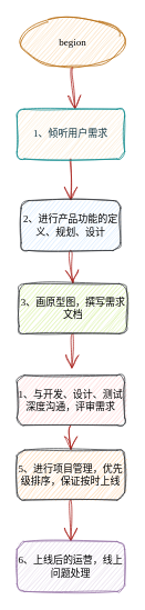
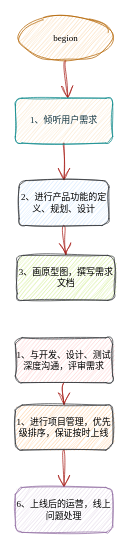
  <mxCell id="0" />
  <mxCell id="1" parent="0" />
  <mxCell id="2" style="edgeStyle=none;curved=1;rounded=1;hachureGap=4;orthogonalLoop=1;jettySize=auto;html=1;exitX=0.5;exitY=1;exitDx=0;exitDy=0;fontFamily=Architects Daughter;fontSource=https%3A%2F%2Ffonts.googleapis.com%2Fcss%3Ffamily%3DArchitects%2BDaughter;fontSize=16;startSize=14;endArrow=open;endSize=14;sourcePerimeterSpacing=8;targetPerimeterSpacing=8;sketch=1;curveFitting=1;jiggle=2;labelBackgroundColor=none;strokeColor=#A8201A;fontColor=default;" parent="1" source="3" edge="1"><mxGeometry relative="1" as="geometry"><mxPoint x="90" y="130" as="targetPoint" /><mxPoint x="90" y="80" as="sourcePoint" /></mxGeometry></mxCell>
  <mxCell id="3" value="begion" style="ellipse;whiteSpace=wrap;html=1;hachureGap=4;fontFamily=Architects Daughter;fontSource=https%3A%2F%2Ffonts.googleapis.com%2Fcss%3Ffamily%3DArchitects%2BDaughter;rounded=1;sketch=1;curveFitting=1;jiggle=2;labelBackgroundColor=none;fillColor=#fad7ac;strokeColor=#b46504;" parent="1" vertex="1"><mxGeometry x="25" y="20" width="125" height="60" as="geometry" /></mxCell>
  <mxCell id="4" style="edgeStyle=none;curved=1;rounded=1;hachureGap=4;orthogonalLoop=1;jettySize=auto;html=1;exitX=0.5;exitY=1;exitDx=0;exitDy=0;fontFamily=Architects Daughter;fontSource=https%3A%2F%2Ffonts.googleapis.com%2Fcss%3Ffamily%3DArchitects%2BDaughter;fontSize=16;startSize=14;endArrow=open;endSize=14;sourcePerimeterSpacing=8;targetPerimeterSpacing=8;entryX=0.5;entryY=0;entryDx=0;entryDy=0;sketch=1;curveFitting=1;jiggle=2;labelBackgroundColor=none;strokeColor=#A8201A;fontColor=default;" parent="1" source="5" edge="1" target="7"><mxGeometry relative="1" as="geometry"><mxPoint x="80" y="310" as="targetPoint" /></mxGeometry></mxCell>
  <mxCell id="5" value="1、倾听用户需求" style="whiteSpace=wrap;html=1;hachureGap=4;fontFamily=Architects Daughter;rounded=1;fontSource=https%3A%2F%2Ffonts.googleapis.com%2Fcss%3Ffamily%3DArchitects%2BDaughter;sketch=1;curveFitting=1;jiggle=2;labelBackgroundColor=none;fillColor=#FAE5C7;strokeColor=#0F8B8D;fontColor=#143642;" parent="1" vertex="1"><mxGeometry x="20" y="130" width="130" height="60" as="geometry" /></mxCell>
  <mxCell id="6" style="edgeStyle=none;curved=1;rounded=1;hachureGap=4;orthogonalLoop=1;jettySize=auto;html=1;exitX=0.5;exitY=1;exitDx=0;exitDy=0;fontFamily=Architects Daughter;fontSource=https%3A%2F%2Ffonts.googleapis.com%2Fcss%3Ffamily%3DArchitects%2BDaughter;fontSize=16;startSize=14;endArrow=open;endSize=14;sourcePerimeterSpacing=8;targetPerimeterSpacing=8;entryX=0.5;entryY=0;entryDx=0;entryDy=0;sketch=1;curveFitting=1;jiggle=2;labelBackgroundColor=none;strokeColor=#A8201A;fontColor=default;" edge="1" parent="1" source="7" target="9"><mxGeometry relative="1" as="geometry"><mxPoint x="80" y="340" as="targetPoint" /></mxGeometry></mxCell>
  <mxCell id="7" value="2、进行产品功能的定义、规划、设计" style="whiteSpace=wrap;html=1;hachureGap=4;fontFamily=Architects Daughter;fontSource=https%3A%2F%2Ffonts.googleapis.com%2Fcss%3Ffamily%3DArchitects%2BDaughter;rounded=1;sketch=1;curveFitting=1;jiggle=2;labelBackgroundColor=none;fillColor=#cce5ff;strokeColor=#36393d;" parent="1" vertex="1"><mxGeometry x="25" y="240" width="120" height="60" as="geometry" /></mxCell>
- <mxCell id="8" style="edgeStyle=none;curved=1;rounded=1;hachureGap=4;orthogonalLoop=1;jettySize=auto;html=1;exitX=0.5;exitY=1;exitDx=0;exitDy=0;fontFamily=Architects Daughter;fontSource=https%3A%2F%2Ffonts.googleapis.com%2Fcss%3Ffamily%3DArchitects%2BDaughter;fontSize=16;startSize=14;endArrow=open;endSize=14;sourcePerimeterSpacing=8;targetPerimeterSpacing=8;sketch=1;curveFitting=1;jiggle=2;labelBackgroundColor=none;strokeColor=#A8201A;fontColor=default;" edge="1" parent="1" source="9" target="11"><mxGeometry relative="1" as="geometry" /></mxCell>
  <mxCell id="9" value="3、画原型图，撰写需求文档" style="rounded=1;whiteSpace=wrap;html=1;hachureGap=4;fontFamily=Architects Daughter;fontSource=https%3A%2F%2Ffonts.googleapis.com%2Fcss%3Ffamily%3DArchitects%2BDaughter;sketch=1;curveFitting=1;jiggle=2;labelBackgroundColor=none;fillColor=#cdeb8b;strokeColor=#36393d;" vertex="1" parent="1"><mxGeometry x="22.5" y="340" width="130" height="60" as="geometry" /></mxCell>
  <mxCell id="10" style="edgeStyle=none;curved=1;rounded=1;hachureGap=4;orthogonalLoop=1;jettySize=auto;html=1;exitX=0.5;exitY=1;exitDx=0;exitDy=0;entryX=0.5;entryY=0;entryDx=0;entryDy=0;fontFamily=Architects Daughter;fontSource=https%3A%2F%2Ffonts.googleapis.com%2Fcss%3Ffamily%3DArchitects%2BDaughter;fontSize=16;startSize=14;endArrow=open;endSize=14;sourcePerimeterSpacing=8;targetPerimeterSpacing=8;sketch=1;curveFitting=1;jiggle=2;labelBackgroundColor=none;strokeColor=#A8201A;fontColor=default;" edge="1" parent="1" source="11" target="13"><mxGeometry relative="1" as="geometry" /></mxCell>
  <mxCell id="11" value="1、与开发、设计、测试深度沟通，评审需求" style="rounded=1;whiteSpace=wrap;html=1;hachureGap=4;fontFamily=Architects Daughter;fontSource=https%3A%2F%2Ffonts.googleapis.com%2Fcss%3Ffamily%3DArchitects%2BDaughter;sketch=1;curveFitting=1;jiggle=2;labelBackgroundColor=none;fillColor=#ffcccc;strokeColor=#36393d;" vertex="1" parent="1"><mxGeometry x="20" y="450" width="130" height="60" as="geometry" /></mxCell>
  <mxCell id="12" style="edgeStyle=none;curved=1;rounded=1;hachureGap=4;orthogonalLoop=1;jettySize=auto;html=1;exitX=0.5;exitY=1;exitDx=0;exitDy=0;entryX=0.5;entryY=0;entryDx=0;entryDy=0;fontFamily=Architects Daughter;fontSource=https%3A%2F%2Ffonts.googleapis.com%2Fcss%3Ffamily%3DArchitects%2BDaughter;fontSize=16;startSize=14;endArrow=open;endSize=14;sourcePerimeterSpacing=8;targetPerimeterSpacing=8;sketch=1;curveFitting=1;jiggle=2;labelBackgroundColor=none;strokeColor=#A8201A;fontColor=default;" edge="1" parent="1" source="13" target="14"><mxGeometry relative="1" as="geometry" /></mxCell>
- <mxCell id="13" value="5、进行项目管理，优先级排序，保证按时上线" style="rounded=1;whiteSpace=wrap;html=1;hachureGap=4;fontFamily=Architects Daughter;fontSource=https%3A%2F%2Ffonts.googleapis.com%2Fcss%3Ffamily%3DArchitects%2BDaughter;sketch=1;curveFitting=1;jiggle=2;labelBackgroundColor=none;fillColor=#ffcc99;strokeColor=#36393d;" vertex="1" parent="1"><mxGeometry x="20" y="540" width="130" height="60" as="geometry" /></mxCell>
+ <mxCell id="13" value="1、进行项目管理，优先级排序，保证按时上线" style="rounded=1;whiteSpace=wrap;html=1;hachureGap=4;fontFamily=Architects Daughter;fontSource=https%3A%2F%2Ffonts.googleapis.com%2Fcss%3Ffamily%3DArchitects%2BDaughter;sketch=1;curveFitting=1;jiggle=2;labelBackgroundColor=none;fillColor=#ffcc99;strokeColor=#36393d;" vertex="1" parent="1"><mxGeometry x="20" y="540" width="130" height="60" as="geometry" /></mxCell>
  <mxCell id="14" value="6、上线后的运营，线上问题处理" style="rounded=1;whiteSpace=wrap;html=1;hachureGap=4;fontFamily=Architects Daughter;fontSource=https%3A%2F%2Ffonts.googleapis.com%2Fcss%3Ffamily%3DArchitects%2BDaughter;sketch=1;curveFitting=1;jiggle=2;labelBackgroundColor=none;fillColor=#e1d5e7;strokeColor=#9673a6;" vertex="1" parent="1"><mxGeometry x="20" y="650" width="130" height="60" as="geometry" /></mxCell>
